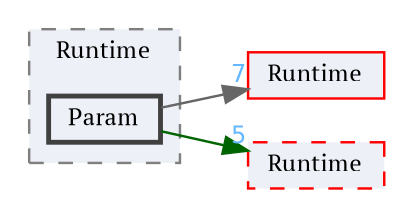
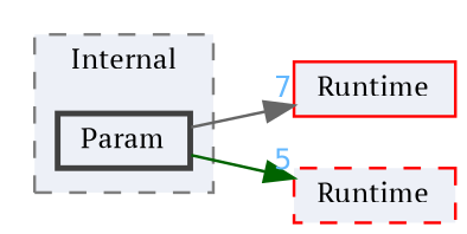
  digraph {
    compound=true
    rankdir=LR
    fontname="PT Serif"
    node [color=red fillcolor="#edf0f7" fontname="PT Serif" fontsize=10 shape=box]
    edge [fontcolor=steelblue1 fontname="PT Serif" fontsize=10 labeldistance=1.5 labelfontname=Helvetica labelfontsize=10]
    n1 [color=grey25 height=0.2 label=Param style="filled,bold" width=0.4]
    n2 [height=0.2 label=Runtime style=filled width=0.4]
    n3 [height=0.2 label=Runtime style="filled,dashed" width=0.4]
    subgraph cluster_1 {
      bgcolor="#edf0f7"
      fontsize=10
-     label=Runtime
+     label=Internal
      pencolor=grey50
      style="filled,dashed"
      n1
    }
    n1 -> n2 [color=gray40 headlabel=7]
    n1 -> n3 [color=darkgreen headlabel=5]
  }
